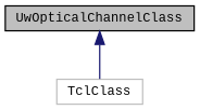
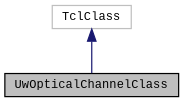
  digraph {
    fontname="Liberation Mono"
    node [fontname="Liberation Mono" fontsize=10 shape=record style=filled]
    n1 [color=black fillcolor=grey75 fontcolor=black height=0.2 label=UwOpticalChannelClass width=0.4]
    n2 [color=grey75 fillcolor=white height=0.2 label=TclClass width=0.4]
-   n1 -> n2 [color=midnightblue dir=back fontname="Liberation Mono" fontsize=10 labelfontname=Helvetica labelfontsize=10 style=solid]
+   n2 -> n1 [color=midnightblue dir=back fontname="Liberation Mono" fontsize=10 labelfontname=Helvetica labelfontsize=10 style=solid]
  }
